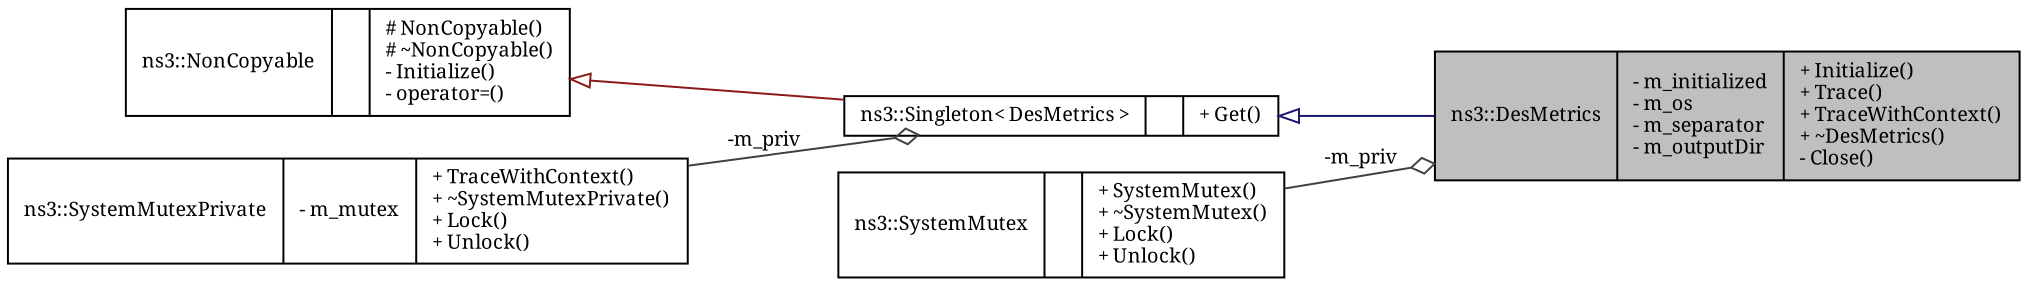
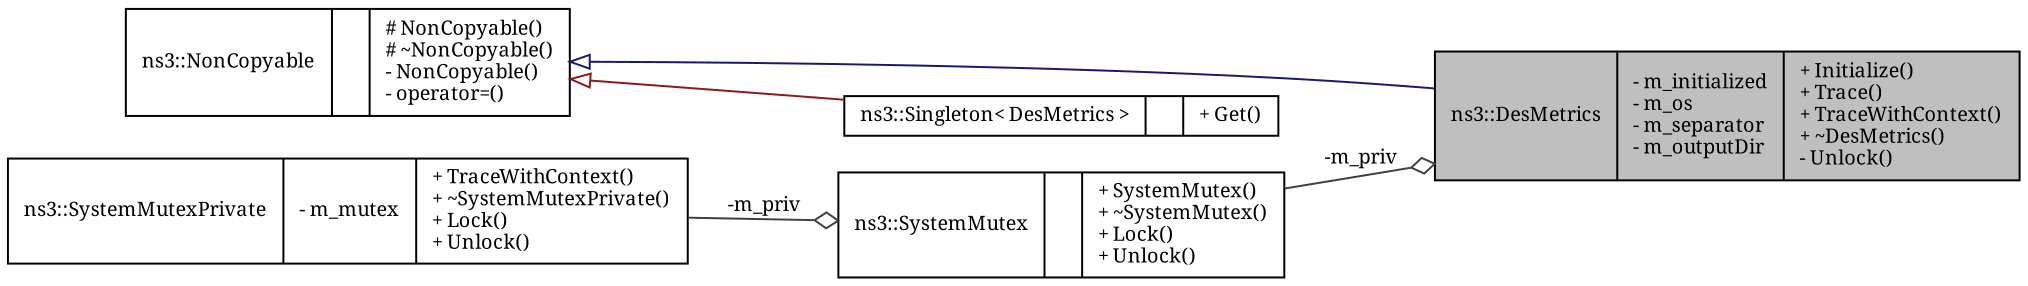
  digraph {
    fontname="Noto Serif"
    rankdir=LR
    node [color=black fillcolor=white fontname="Noto Serif" fontsize=10 shape=record style=filled]
    edge [color=grey25 fontname="Noto Serif" fontsize=10 labelfontname=Helvetica labelfontsize=10 style=solid]
-   n1 [fillcolor=grey75 fontcolor=black height=0.2 label="{ns3::DesMetrics\n|- m_initialized\l- m_os\l- m_separator\l- m_outputDir\l|+ Initialize()\l+ Trace()\l+ TraceWithContext()\l+ ~DesMetrics()\l- Close()\l}" width=0.4]
+   n1 [fillcolor=grey75 fontcolor=black height=0.2 label="{ns3::DesMetrics\n|- m_initialized\l- m_os\l- m_separator\l- m_outputDir\l|+ Initialize()\l+ Trace()\l+ TraceWithContext()\l+ ~DesMetrics()\l- Unlock()\l}" width=0.4]
    n2 [height=0.2 label="{ns3::Singleton\< DesMetrics \>\n||+ Get()\l}" width=0.4]
-   n3 [height=0.2 label="{ns3::NonCopyable\n||# NonCopyable()\l# ~NonCopyable()\l- Initialize()\l- operator=()\l}" width=0.4]
+   n3 [height=0.2 label="{ns3::NonCopyable\n||# NonCopyable()\l# ~NonCopyable()\l- NonCopyable()\l- operator=()\l}" width=0.4]
    n4 [height=0.2 label="{ns3::SystemMutex\n||+ SystemMutex()\l+ ~SystemMutex()\l+ Lock()\l+ Unlock()\l}" width=0.4]
    n5 [height=0.2 label="{ns3::SystemMutexPrivate\n|- m_mutex\l|+ TraceWithContext()\l+ ~SystemMutexPrivate()\l+ Lock()\l+ Unlock()\l}" width=0.4]
-   n2 -> n1 [arrowtail=onormal color=midnightblue dir=back]
+   n3 -> n1 [arrowtail=onormal color=midnightblue dir=back]
    n3 -> n2 [arrowtail=onormal color=firebrick4 dir=back]
    n4 -> n1 [arrowhead=odiamond label=" -m_priv"]
-   n5 -> n2 [arrowhead=odiamond label=" -m_priv"]
+   n5 -> n4 [arrowhead=odiamond label=" -m_priv"]
  }
